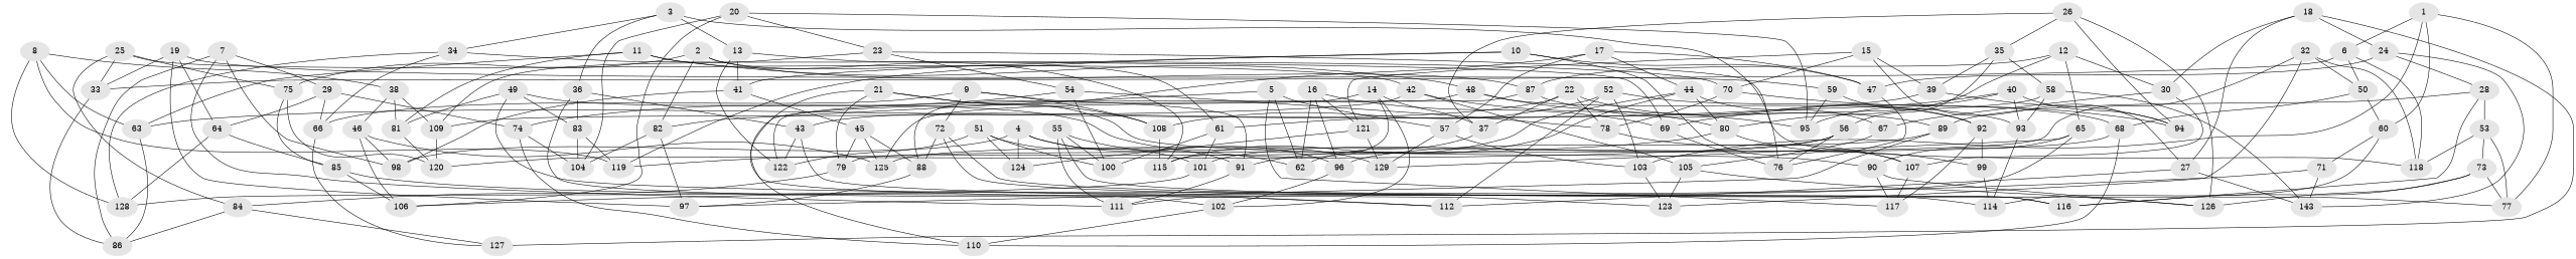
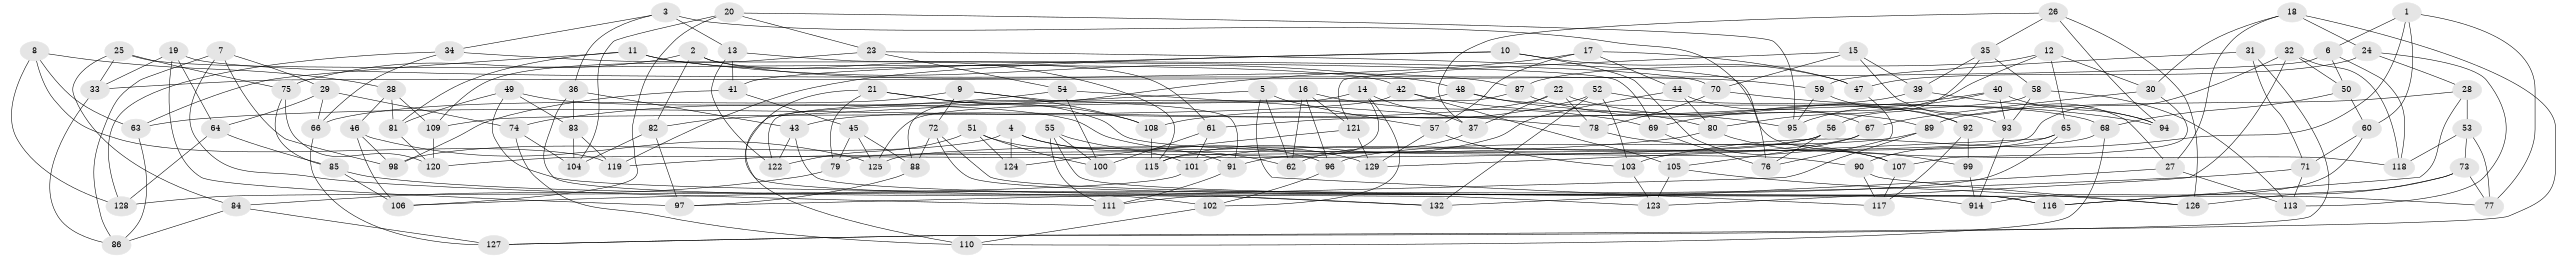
  graph {
    node [color=gray90 style=filled]
    1
    6
    60
    77
    103
    33
    50
    118
    71
-   114
+   114 [label=914]
    123
    2
    61
    75
    82
    87
    100
    101
    120
    85
    97
    104
    122
    89
    3
    13
    34
    36
    76
    41
    69
    128
    66
    70
    102
    43
    83
    4
    91
    96
    98
    124
    111
    5
    57
    62
    117
    129
    86
    68
    7
    29
    64
    74
    8
    38
    63
    119
    81
    109
    46
    9
    72
    108
    127
    88
    116
    115
    10
    47
    107
    45
    11
    48
    93
    80
    110
    12
    30
    65
    67
    90
    99
    14
    37
    125
    15
    27
    39
    121
-   112
-   113 [label=143]
+   112 [label=132]
+   113
    94
    78
    16
    17
    44
    18
    24
    28
    19
    59
    95
    92
    20
    23
    106
    54
    21
    79
    84
    126
    22
    53
    25
    42
    105
    26
    35
    56
    58
    73
+   31
    32
    40
    49
    51
    52
    55
    1 -- 6
    1 -- 60
    1 -- 77
    1 -- 103
    6 -- 33
    6 -- 50
    6 -- 118
    60 -- 71
    60 -- 114
    103 -- 123
    33 -- 86
    50 -- 60
    50 -- 68
    71 -- 113
    71 -- 106
    2 -- 61
    2 -- 75
    2 -- 82
    2 -- 87
    61 -- 100
    61 -- 101
    75 -- 120
    75 -- 85
    82 -- 97
    82 -- 104
    87 -- 122
    87 -- 89
    101 -- 128
    85 -- 112
    85 -- 106
    89 -- 97
    89 -- 96
    3 -- 13
    3 -- 34
    3 -- 36
    3 -- 76
    13 -- 122
    13 -- 41
    13 -- 69
    34 -- 128
    34 -- 66
    34 -- 70
    36 -- 102
    36 -- 43
    36 -- 83
    41 -- 98
    41 -- 45
    69 -- 76
    66 -- 127
    70 -- 94
    70 -- 78
    102 -- 110
    43 -- 123
    43 -- 122
    83 -- 104
    83 -- 119
    4 -- 91
    4 -- 96
    4 -- 98
    4 -- 124
    91 -- 111
    96 -- 102
    5 -- 82
    5 -- 57
    5 -- 62
    5 -- 117
    57 -- 103
    57 -- 129
    68 -- 110
    68 -- 125
    7 -- 98
    7 -- 111
    7 -- 86
    7 -- 29
    29 -- 66
    29 -- 64
    29 -- 74
    64 -- 85
    64 -- 128
    74 -- 104
    74 -- 110
    8 -- 128
    8 -- 38
    8 -- 63
    8 -- 119
    38 -- 81
    38 -- 109
    38 -- 46
    63 -- 86
    81 -- 120
    109 -- 120
    46 -- 98
    46 -- 125
    46 -- 106
    9 -- 66
    9 -- 91
    9 -- 72
    9 -- 108
    72 -- 77
    72 -- 88
    72 -- 116
    108 -- 115
    88 -- 97
    10 -- 41
    10 -- 119
    10 -- 47
    10 -- 107
    47 -- 76
    107 -- 117
    45 -- 88
    45 -- 125
    45 -- 79
    11 -- 63
    11 -- 81
    11 -- 115
    11 -- 48
    48 -- 93
    48 -- 80
    48 -- 110
    93 -- 114
    80 -- 119
    80 -- 99
    12 -- 87
    12 -- 80
    12 -- 30
    12 -- 65
    30 -- 107
    30 -- 67
    65 -- 111
    65 -- 129
    65 -- 90
-   44 -- 91
+   67 -- 91
    67 -- 105
    90 -- 117
    90 -- 126
    99 -- 114
    14 -- 102
    14 -- 115
    14 -- 37
    14 -- 125
    37 -- 62
    15 -- 70
    15 -- 27
    15 -- 39
    15 -- 121
    27 -- 112
    27 -- 113
    39 -- 63
    39 -- 94
    121 -- 124
    121 -- 129
    78 -- 107
    16 -- 69
    16 -- 96
    16 -- 62
    16 -- 121
    17 -- 57
    17 -- 88
    17 -- 47
    17 -- 44
    44 -- 115
    44 -- 80
    44 -- 67
    18 -- 127
    18 -- 30
    18 -- 27
    18 -- 24
    24 -- 47
    24 -- 113
    24 -- 28
    28 -- 89
    28 -- 116
    28 -- 53
    19 -- 33
    19 -- 97
    19 -- 64
    19 -- 59
    59 -- 95
    59 -- 92
    92 -- 117
    92 -- 99
    20 -- 104
    20 -- 95
    20 -- 23
    20 -- 106
    23 -- 118
    23 -- 109
    23 -- 54
    54 -- 100
    54 -- 74
    54 -- 78
    21 -- 108
    21 -- 90
    21 -- 112
    21 -- 79
    79 -- 84
    84 -- 86
    84 -- 127
    22 -- 43
    22 -- 37
    22 -- 78
    22 -- 92
    53 -- 77
    53 -- 118
    53 -- 73
    25 -- 33
    25 -- 75
    25 -- 84
    25 -- 42
    42 -- 109
    42 -- 95
    42 -- 105
    105 -- 123
    105 -- 126
    26 -- 37
    26 -- 94
    26 -- 126
    26 -- 35
    35 -- 39
    35 -- 56
    35 -- 58
    56 -- 101
    56 -- 120
    56 -- 76
    58 -- 61
    58 -- 93
    58 -- 113
    73 -- 77
    73 -- 116
    73 -- 126
+   31 -- 71
+   31 -- 127
+   31 -- 59
    32 -- 50
    32 -- 118
    32 -- 123
    32 -- 79
    40 -- 69
    40 -- 93
    40 -- 94
    40 -- 95
    49 -- 114
    49 -- 83
    49 -- 129
    49 -- 81
    51 -- 100
    51 -- 101
    51 -- 122
    51 -- 124
    52 -- 103
    52 -- 68
    52 -- 108
    52 -- 112
    55 -- 100
    55 -- 111
    55 -- 62
    55 -- 116
  }
